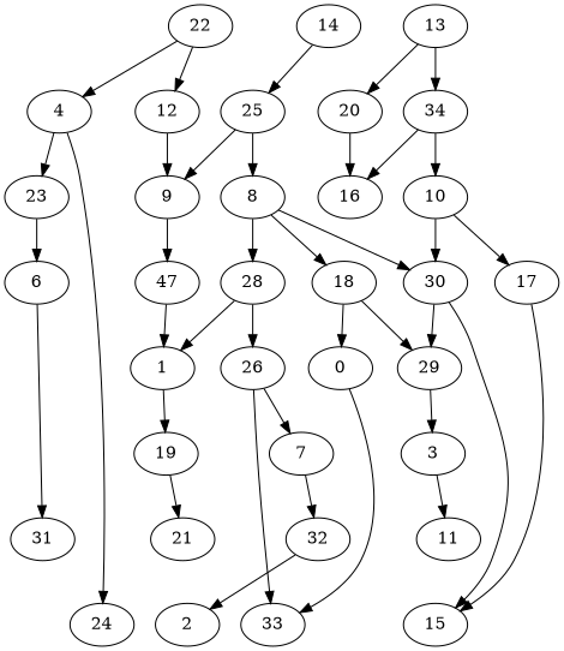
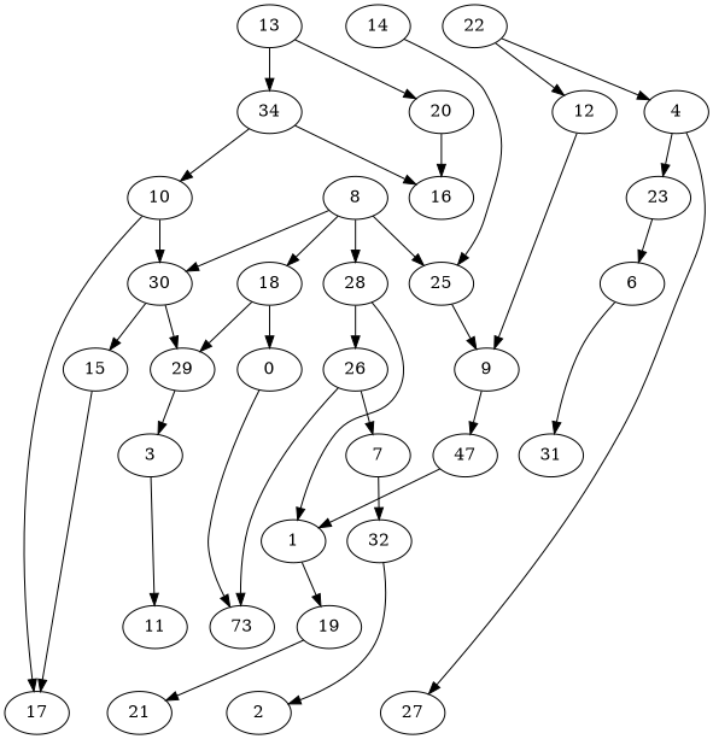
  digraph {
    edge [weight=0]
    0
-   33
+   33 [label=73]
    1
    19
    21
    3
    11
    4
    23
-   24
+   24 [label=27]
    6
    31
    13
    20
    34
    16
    10
    30
    17
    29
    15
    14
    25
    8
    9
    18
    28
    n28 [label=47]
    26
    22
    12
    7
    32
    2
    0 -> 33
    1 -> 19
    19 -> 21
    3 -> 11
    4 -> 23
    4 -> 24
    23 -> 6
    6 -> 31
    13 -> 20
    13 -> 34 [weight=1]
    20 -> 16 [weight=1]
    34 -> 16
    34 -> 10
    10 -> 30 [weight=2]
    10 -> 17
    30 -> 29
    30 -> 15
-   17 -> 15
+   15 -> 17
    29 -> 3
    14 -> 25
-   25 -> 8 [weight=1]
+   8 -> 25 [weight=1]
    25 -> 9
    8 -> 30
    8 -> 18
    8 -> 28 [weight=2]
    9 -> n28
    18 -> 0
    18 -> 29
    28 -> 1
    28 -> 26 [weight=1]
    n28 -> 1
    26 -> 33
    26 -> 7
    22 -> 4
    22 -> 12
    12 -> 9
    7 -> 32
    32 -> 2
  }
